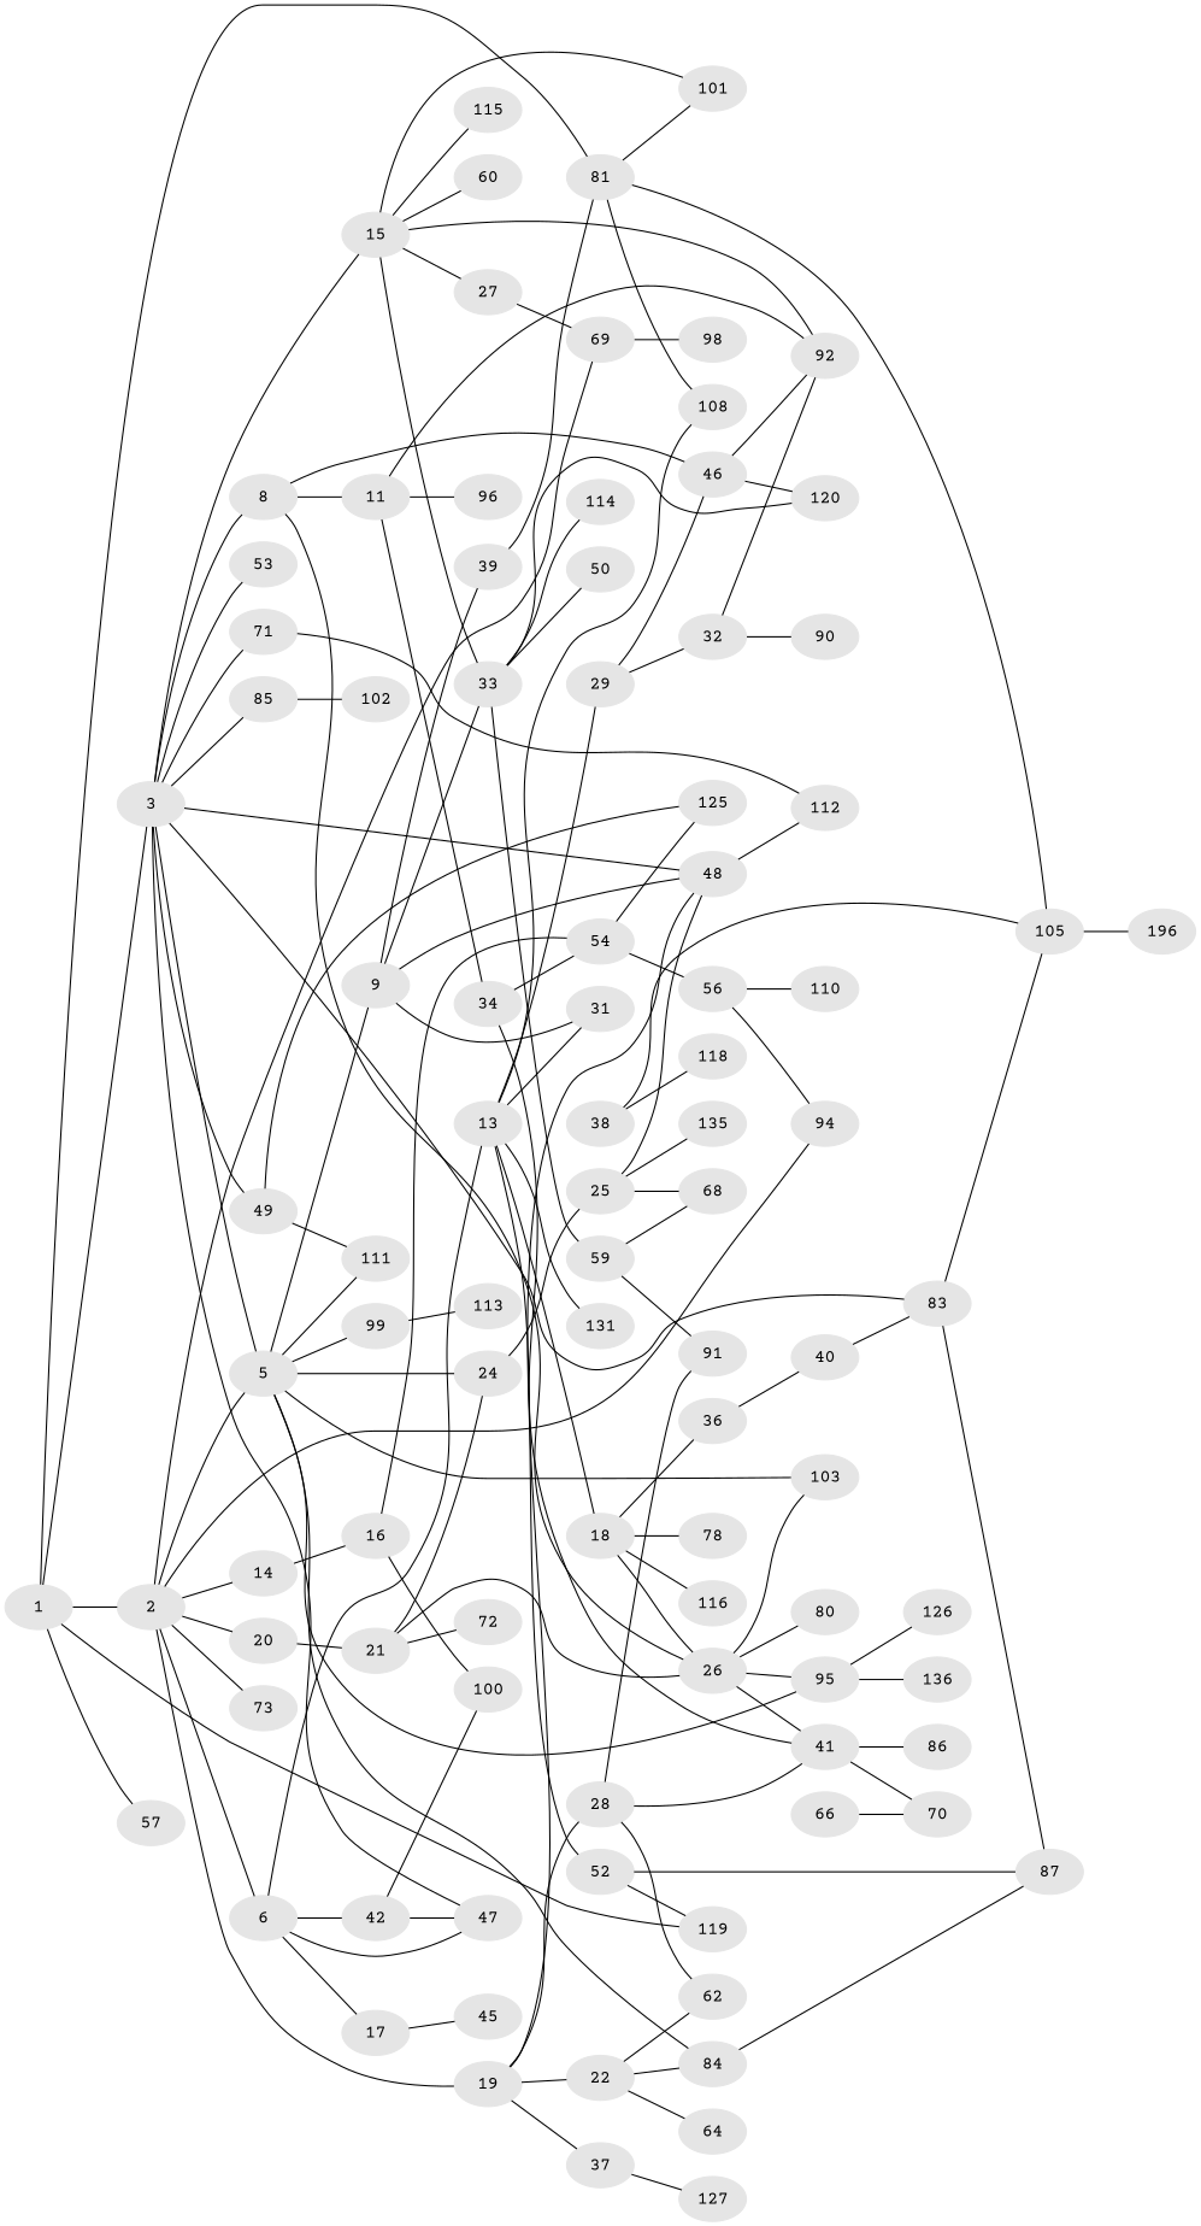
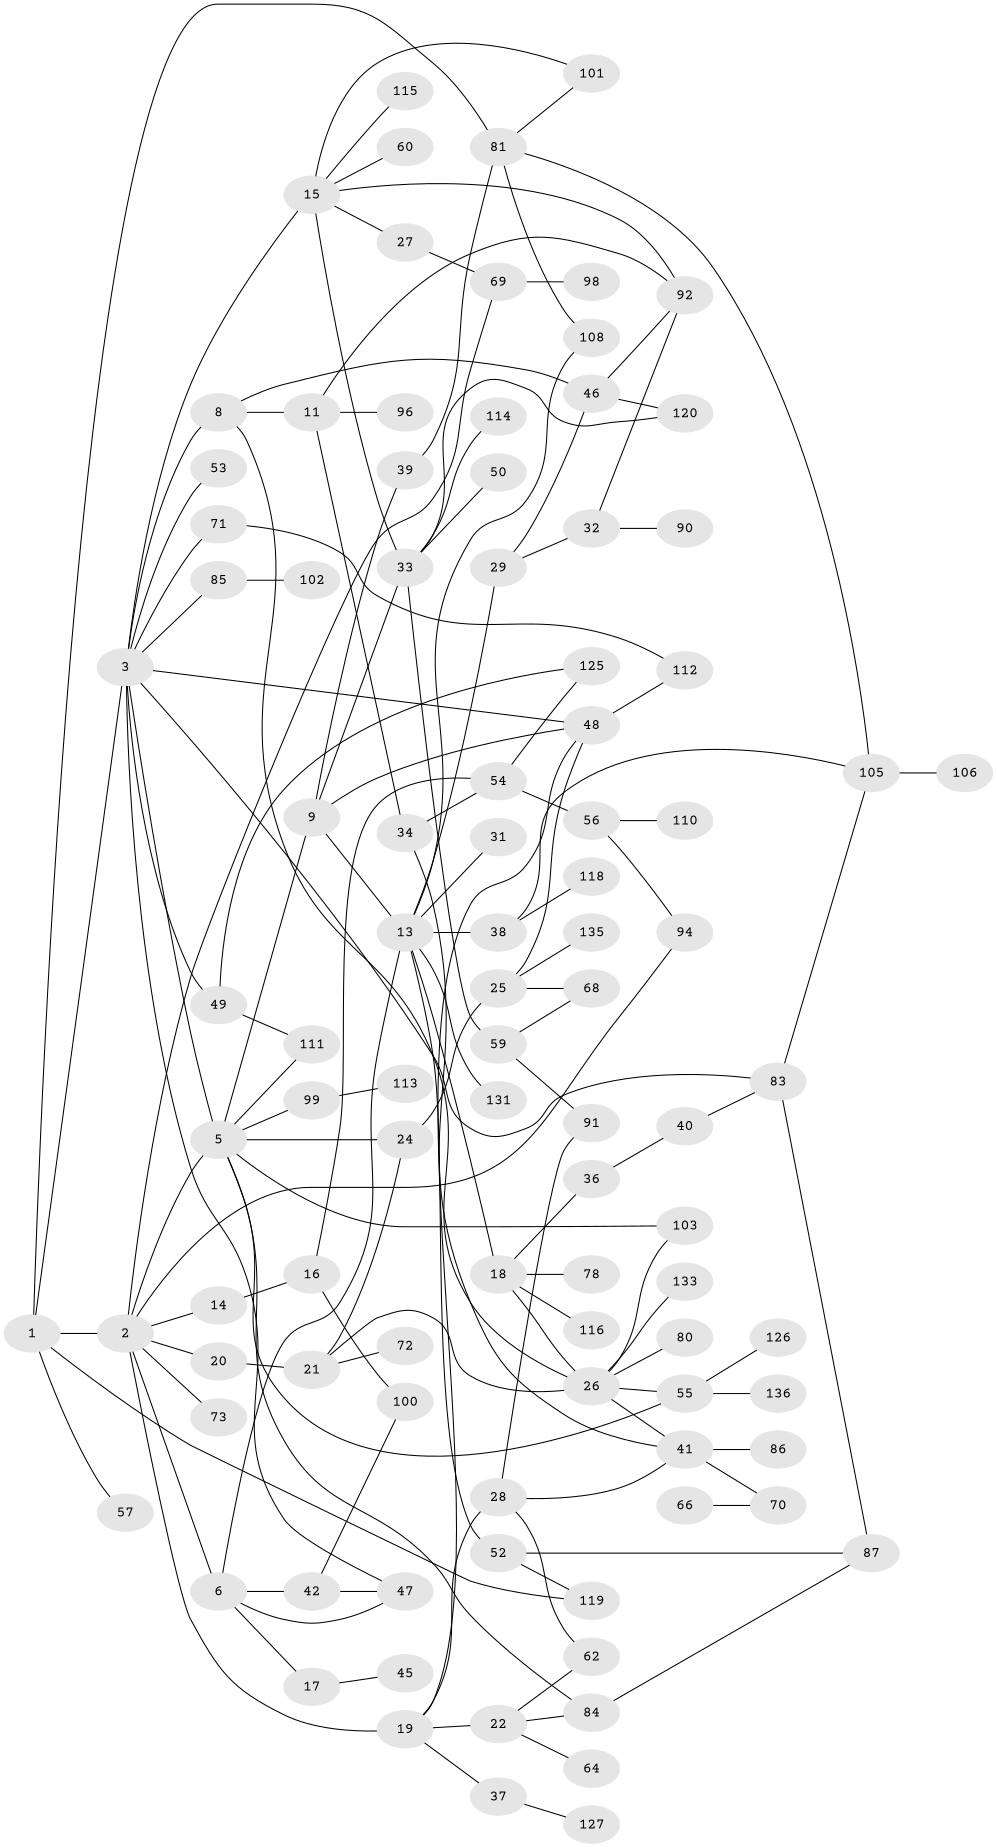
  graph {
    fontname="Courier Prime"
    rankdir=LR
    node [color=gray90 fontname="Courier Prime" style=filled]
    edge [fontname="Courier Prime"]
    1 [super="+23"]
    2 [super="+4"]
    3 [super="+10"]
    57
    81 [super="+128"]
    119
    5 [super="+7"]
    6 [super="+12"]
    14 [super="+35"]
    19
    20
    69 [super="+95"]
    73
    94
    8
    15 [super="+44"]
    47 [super="+121"]
    48 [super="+117"]
    49 [super="+82"]
    53
    71 [super="+75"]
    83 [super="+93"]
    85
    108
    101
    105 [super="+134"]
    9 [super="+65"]
    24 [super="+67"]
-   55 [super="+89" label=95]
+   55 [super="+89"]
    84 [super="+122"]
    99
    103
    111
    13 [super="+109"]
    17 [super="+132"]
    42 [super="+107"]
    16
    22 [super="+30"]
    28
    37 [super="+124"]
    21
    98
    11 [super="+43"]
    26 [super="+58"]
    46 [super="+97"]
    33 [super="+123"]
    92
    27
    60
    115
    112
    125
    87
    102
    39
    25
    126
    136
    113
    18 [super="+63"]
    29
    31
    38
    52 [super="+88"]
    131
    45
    100
    34 [super="+104"]
    96
    41 [super="+61"]
    80 [super="+130"]
+   133
    120
    50
    59 [super="+74"]
    114
    54
    36
    78
    116
    32 [super="+77"]
    118
    56 [super="+79"]
    40 [super="+51"]
    62
    64
    91
    127
    72
    68 [super="+76"]
    135
    70 [super="+129"]
    86
    90
-   106 [label=196]
+   106
    66
    110
    1 -- 2
    1 -- 3
    1 -- 57
    1 -- 81
    1 -- 119
    2 -- 5
    2 -- 6
    2 -- 14
    2 -- 19
    2 -- 20
    2 -- 69
    2 -- 73
    2 -- 94
    3 -- 5
    3 -- 8
    3 -- 15
    3 -- 47
    3 -- 48
    3 -- 49
    3 -- 53
    3 -- 71
    3 -- 83
    3 -- 85
    81 -- 108
    81 -- 101
    81 -- 105
    5 -- 9
    5 -- 24
    5 -- 55
    5 -- 84
    5 -- 99
    5 -- 103
    5 -- 111
    6 -- 47
    6 -- 13
    6 -- 17
    6 -- 42
    14 -- 16
    19 -- 48
    19 -- 22
    19 -- 28
    19 -- 37
    20 -- 21
    69 -- 98
    8 -- 11
    8 -- 26
    8 -- 46
    15 -- 101
    15 -- 33
    15 -- 92
    15 -- 27
    15 -- 60
    15 -- 115
    48 -- 112
    49 -- 111
    49 -- 125
    71 -- 112
    83 -- 105
    83 -- 87
    85 -- 102
    105 -- 106
    9 -- 48
-   9 -- 31
+   9 -- 13
    9 -- 33
    9 -- 39
    24 -- 25
    55 -- 126
    55 -- 136
    84 -- 87
    99 -- 113
    13 -- 108
    13 -- 18
    13 -- 29
    13 -- 31
+   13 -- 38
    13 -- 52
    13 -- 131
    17 -- 45
    42 -- 47
    42 -- 100
    16 -- 100
    16 -- 54
    22 -- 84
    22 -- 62
    22 -- 64
    28 -- 41
    28 -- 62
    28 -- 91
    37 -- 127
    21 -- 24
    21 -- 26
    21 -- 72
    11 -- 92
    11 -- 34
    11 -- 96
    26 -- 55
    26 -- 103
    26 -- 41
    26 -- 80
+   26 -- 133
    46 -- 92
    46 -- 120
    33 -- 120
    33 -- 50
    33 -- 59
    33 -- 114
    27 -- 69
    39 -- 81
    25 -- 48
    25 -- 68
    25 -- 135
    18 -- 26
    18 -- 36
    18 -- 78
    18 -- 116 [weight=2]
    29 -- 46
    29 -- 32
    38 -- 105
    38 -- 118
    52 -- 119
    52 -- 87
    34 -- 41
    34 -- 54
    41 -- 70
    41 -- 86
    59 -- 91
    59 -- 68
    54 -- 125
    54 -- 56
    36 -- 40
    32 -- 92
    32 -- 90
    56 -- 94
    56 -- 110
    40 -- 83
    66 -- 70
  }
